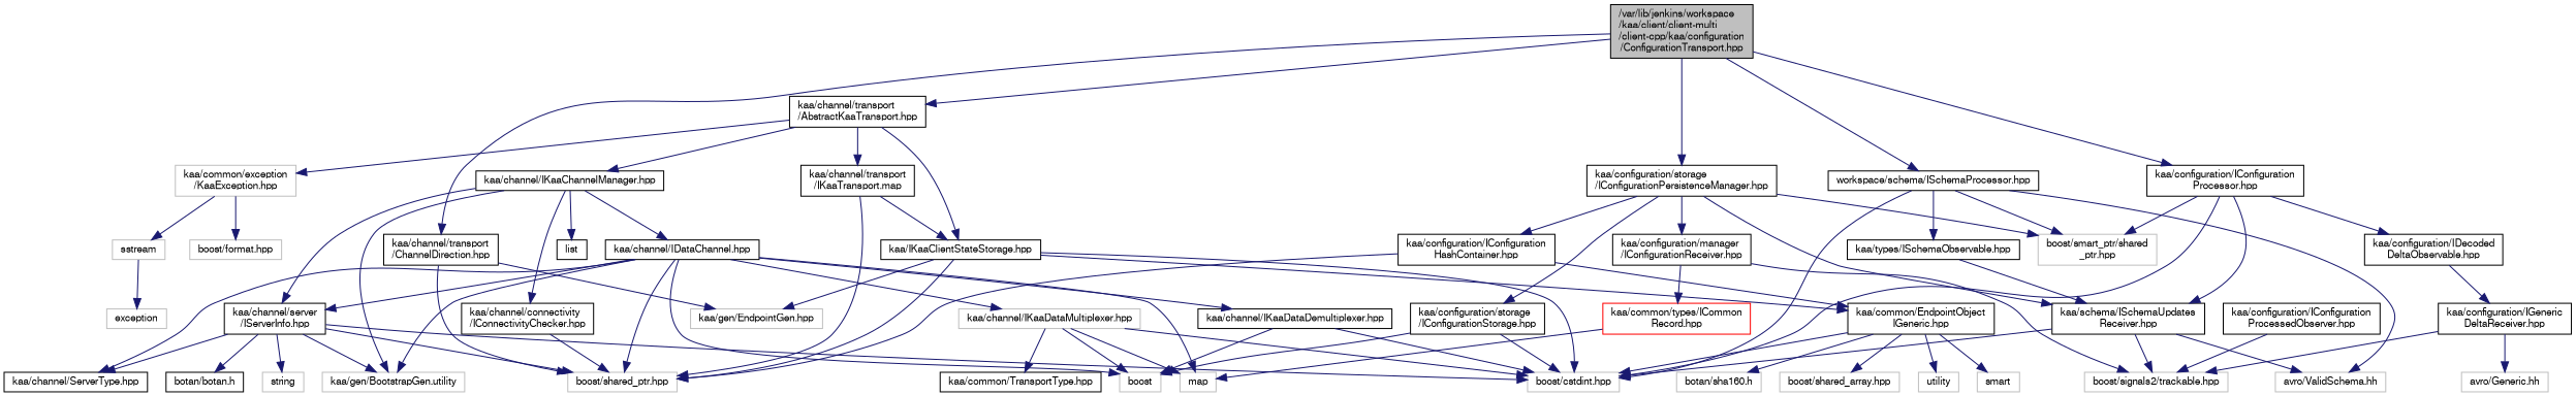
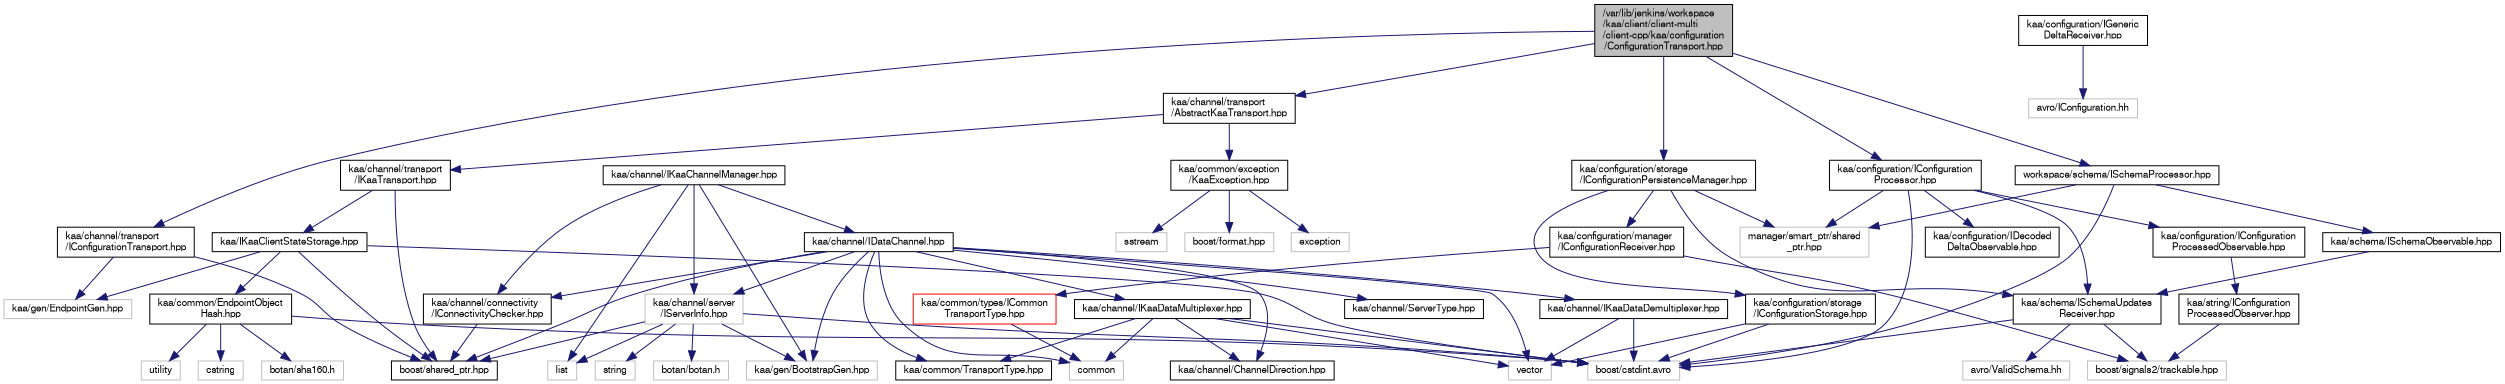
  digraph {
    node [color=black fontname=FreeSans fontsize=10 shape=record]
    edge [color=midnightblue fontname=FreeSans fontsize=10 labelfontname=FreeSans labelfontsize=10 style=solid]
    n1 [fillcolor=grey75 fontcolor=black height=0.2 label="/var/lib/jenkins/workspace\l/kaa/client/client-multi\l/client-cpp/kaa/configuration\l/ConfigurationTransport.hpp" style=filled width=0.4]
    n2 [height=0.2 label="kaa/channel/transport\l/AbstractKaaTransport.hpp" width=0.4]
-   n3 [height=0.2 label="kaa/channel/transport\l/ChannelDirection.hpp" width=0.4]
+   n3 [height=0.2 label="kaa/channel/transport\l/IConfigurationTransport.hpp" width=0.4]
    n4 [height=0.2 label="kaa/configuration/IConfiguration\lProcessor.hpp" width=0.4]
    n5 [height=0.2 label="kaa/configuration/storage\l/IConfigurationPersistenceManager.hpp" width=0.4]
    n6 [height=0.2 label="workspace/schema/ISchemaProcessor.hpp" width=0.4]
-   n7 [height=0.2 label="kaa/channel/transport\l/IKaaTransport.map" width=0.4]
+   n7 [height=0.2 label="kaa/channel/transport\l/IKaaTransport.hpp" width=0.4]
    n8 [height=0.2 label="kaa/IKaaClientStateStorage.hpp" width=0.4]
    n9 [height=0.2 label="kaa/channel/IKaaChannelManager.hpp" width=0.4]
-   n10 [color=grey75 height=0.2 label="kaa/common/exception\l/KaaException.hpp" width=0.4]
-   n11 [color=grey75 height=0.2 label="boost/shared_ptr.hpp" width=0.4]
+   n10 [height=0.2 label="kaa/common/exception\l/KaaException.hpp" width=0.4]
+   n11 [height=0.2 label="boost/shared_ptr.hpp" width=0.4]
    n12 [color=grey75 height=0.2 label="kaa/gen/EndpointGen.hpp" width=0.4]
-   n13 [color=grey75 height=0.2 label="boost/cstdint.hpp" width=0.4]
-   n14 [color=grey75 height=0.2 label="boost/smart_ptr/shared\l_ptr.hpp" width=0.4]
+   n13 [color=grey75 height=0.2 label="boost/cstdint.avro" width=0.4]
+   n14 [color=grey75 height=0.2 label="manager/smart_ptr/shared\l_ptr.hpp" width=0.4]
+   n15 [height=0.2 label="kaa/configuration/IConfiguration\lProcessedObservable.hpp" width=0.4]
    n16 [height=0.2 label="kaa/configuration/IDecoded\lDeltaObservable.hpp" width=0.4]
    n17 [height=0.2 label="kaa/schema/ISchemaUpdates\lReceiver.hpp" width=0.4]
    n18 [height=0.2 label="kaa/configuration/storage\l/IConfigurationStorage.hpp" width=0.4]
    n19 [height=0.2 label="kaa/configuration/manager\l/IConfigurationReceiver.hpp" width=0.4]
-   n20 [height=0.2 label="kaa/configuration/IConfiguration\lHashContainer.hpp" width=0.4]
    n21 [color=grey75 height=0.2 label="avro/ValidSchema.hh" width=0.4]
-   n22 [height=0.2 label="kaa/types/ISchemaObservable.hpp" width=0.4]
-   n23 [height=0.2 label="kaa/common/EndpointObject\lIGeneric.hpp" width=0.4]
-   n24 [height=0.2 label=list width=0.4]
-   n25 [color=grey75 height=0.2 label="kaa/gen/BootstrapGen.utility" width=0.4]
+   n22 [height=0.2 label="kaa/schema/ISchemaObservable.hpp" width=0.4]
+   n23 [height=0.2 label="kaa/common/EndpointObject\lHash.hpp" width=0.4]
+   n24 [color=grey75 height=0.2 label=list width=0.4]
+   n25 [color=grey75 height=0.2 label="kaa/gen/BootstrapGen.hpp" width=0.4]
    n26 [height=0.2 label="kaa/channel/IDataChannel.hpp" width=0.4]
-   n27 [height=0.2 label="kaa/channel/server\l/IServerInfo.hpp" width=0.4]
+   n27 [color=grey75 height=0.2 label="kaa/channel/server\l/IServerInfo.hpp" width=0.4]
    n28 [height=0.2 label="kaa/channel/connectivity\l/IConnectivityChecker.hpp" width=0.4]
    n29 [color=grey75 height=0.2 label="boost/format.hpp" width=0.4]
    n30 [color=grey75 height=0.2 label=exception width=0.4]
    n31 [color=grey75 height=0.2 label=sstream width=0.4]
    n32 [color=grey75 height=0.2 label=utility width=0.4]
-   n33 [color=grey75 height=0.2 label=smart width=0.4]
+   n33 [color=grey75 height=0.2 label=cstring width=0.4]
    n34 [color=grey75 height=0.2 label="botan/sha160.h" width=0.4]
-   n35 [color=grey75 height=0.2 label="boost/shared_array.hpp" width=0.4]
-   n36 [color=grey75 height=0.2 label=boost width=0.4]
-   n37 [color=grey75 height=0.2 label=map width=0.4]
+   n36 [color=grey75 height=0.2 label=vector width=0.4]
+   n37 [color=grey75 height=0.2 label=common width=0.4]
    n38 [height=0.2 label="kaa/common/TransportType.hpp" width=0.4]
+   n39 [height=0.2 label="kaa/channel/ChannelDirection.hpp" width=0.4]
    n40 [height=0.2 label="kaa/channel/ServerType.hpp" width=0.4]
-   n41 [color=grey75 height=0.2 label="kaa/channel/IKaaDataMultiplexer.hpp" width=0.4]
+   n41 [height=0.2 label="kaa/channel/IKaaDataMultiplexer.hpp" width=0.4]
    n42 [height=0.2 label="kaa/channel/IKaaDataDemultiplexer.hpp" width=0.4]
    n43 [color=grey75 height=0.2 label=string width=0.4]
-   n44 [height=0.2 label="botan/botan.h" width=0.4]
-   n45 [height=0.2 label="kaa/configuration/IConfiguration\lProcessedObserver.hpp" width=0.4]
+   n44 [color=grey75 height=0.2 label="botan/botan.h" width=0.4]
+   n45 [height=0.2 label="kaa/string/IConfiguration\lProcessedObserver.hpp" width=0.4]
    n46 [height=0.2 label="kaa/configuration/IGeneric\lDeltaReceiver.hpp" width=0.4]
    n47 [color=grey75 height=0.2 label="boost/signals2/trackable.hpp" width=0.4]
-   n48 [color=grey75 height=0.2 label="avro/Generic.hh" width=0.4]
-   n49 [color=red height=0.2 label="kaa/common/types/ICommon\lRecord.hpp" width=0.4]
+   n48 [color=grey75 height=0.2 label="avro/IConfiguration.hh" width=0.4]
+   n49 [color=red height=0.2 label="kaa/common/types/ICommon\lTransportType.hpp" width=0.4]
    n1 -> n2
    n1 -> n3
    n1 -> n4
    n1 -> n5
    n1 -> n6
    n2 -> n7
-   n2 -> n8
-   n2 -> n9
    n2 -> n10
    n3 -> n11
    n3 -> n12
    n4 -> n13
    n4 -> n14
+   n4 -> n15
    n4 -> n16
    n4 -> n17
    n5 -> n14
    n5 -> n17
    n5 -> n18
    n5 -> n19
-   n5 -> n20
    n6 -> n13
    n6 -> n14
-   n6 -> n21
    n6 -> n22
    n7 -> n8
    n7 -> n11
    n8 -> n11
    n8 -> n12
    n8 -> n13
    n8 -> n23
    n9 -> n24
    n9 -> n25
    n9 -> n26
    n9 -> n27
    n9 -> n28
    n10 -> n29
-   n31 -> n30
+   n10 -> n30
    n10 -> n31
-   n16 -> n46
+   n15 -> n45
    n17 -> n13
    n17 -> n21
    n17 -> n47
    n18 -> n13
    n18 -> n36
    n19 -> n47
    n19 -> n49
-   n20 -> n11
-   n20 -> n23
    n22 -> n17
    n23 -> n13
    n23 -> n32
    n23 -> n33
    n23 -> n34
-   n23 -> n35
    n26 -> n11
    n26 -> n25
    n26 -> n27
+   n26 -> n28
    n26 -> n36
    n26 -> n37
+   n26 -> n38
+   n26 -> n39
    n26 -> n40
    n26 -> n41
    n26 -> n42
    n27 -> n11
    n27 -> n13
    n27 -> n25
-   n27 -> n40
+   n27 -> n24
    n27 -> n43
    n27 -> n44
    n28 -> n11
    n41 -> n13
    n41 -> n36
    n41 -> n37
    n41 -> n38
+   n41 -> n39
    n42 -> n13
    n42 -> n36
    n45 -> n47
-   n46 -> n47
    n46 -> n48
    n49 -> n37
  }
